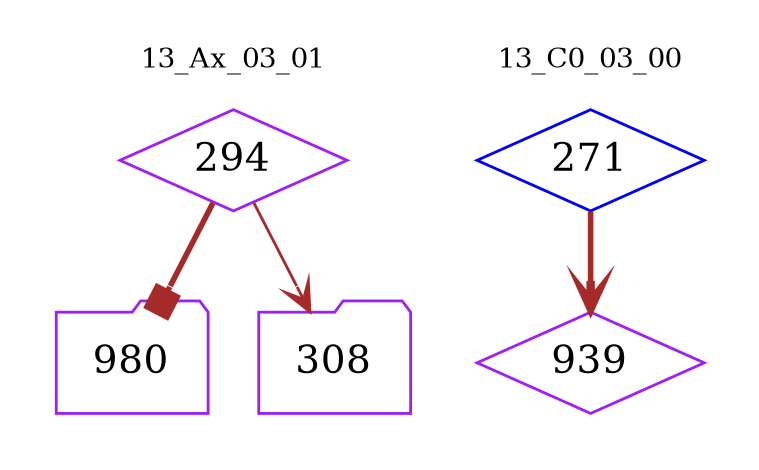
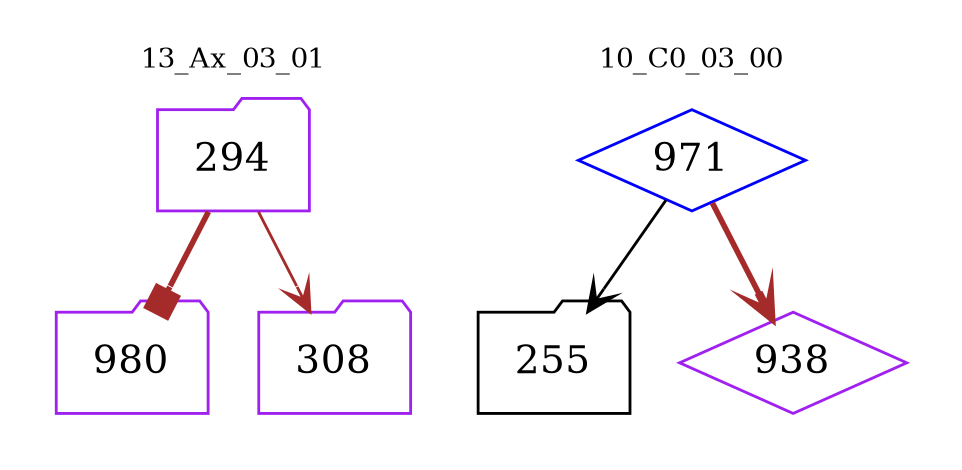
  digraph {
    node [color=purple shape=folder]
    edge [arrowhead=vee color=brown style=bold]
-   n1 [label=294 shape=diamond]
+   n1 [label=294]
    n2 [label=980]
    n3 [label=308]
-   n4 [color=blue label=271 shape=diamond]
-   n6 [label=939 shape=diamond]
+   n4 [color=blue label=971 shape=diamond]
+   n5 [color=black label=255]
+   n6 [label=938 shape=diamond]
    subgraph cluster_1 {
      color=white
      fontsize=10
      label="13_Ax_03_01"
      n1
      n2
      n3
    }
    subgraph cluster_2 {
      color=white
      fontsize=10
-     label="13_C0_03_00"
+     label="10_C0_03_00"
      n4
+     n5
      n6
    }
    n1 -> n2 [arrowhead=box]
    n1 -> n3 [style=solid]
+   n4 -> n5 [color=black style=solid]
    n4 -> n6
  }
